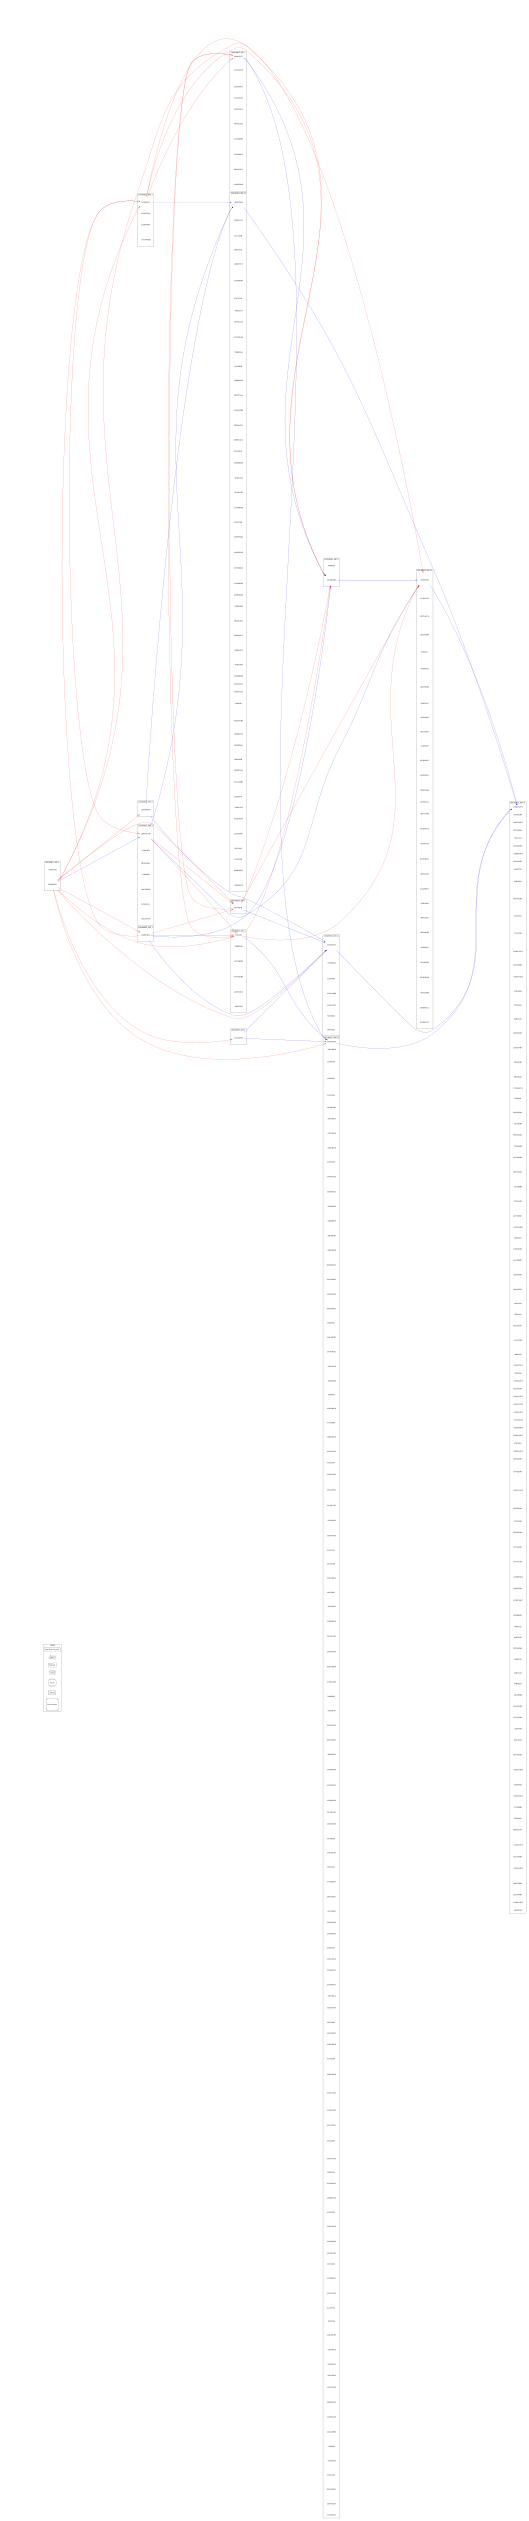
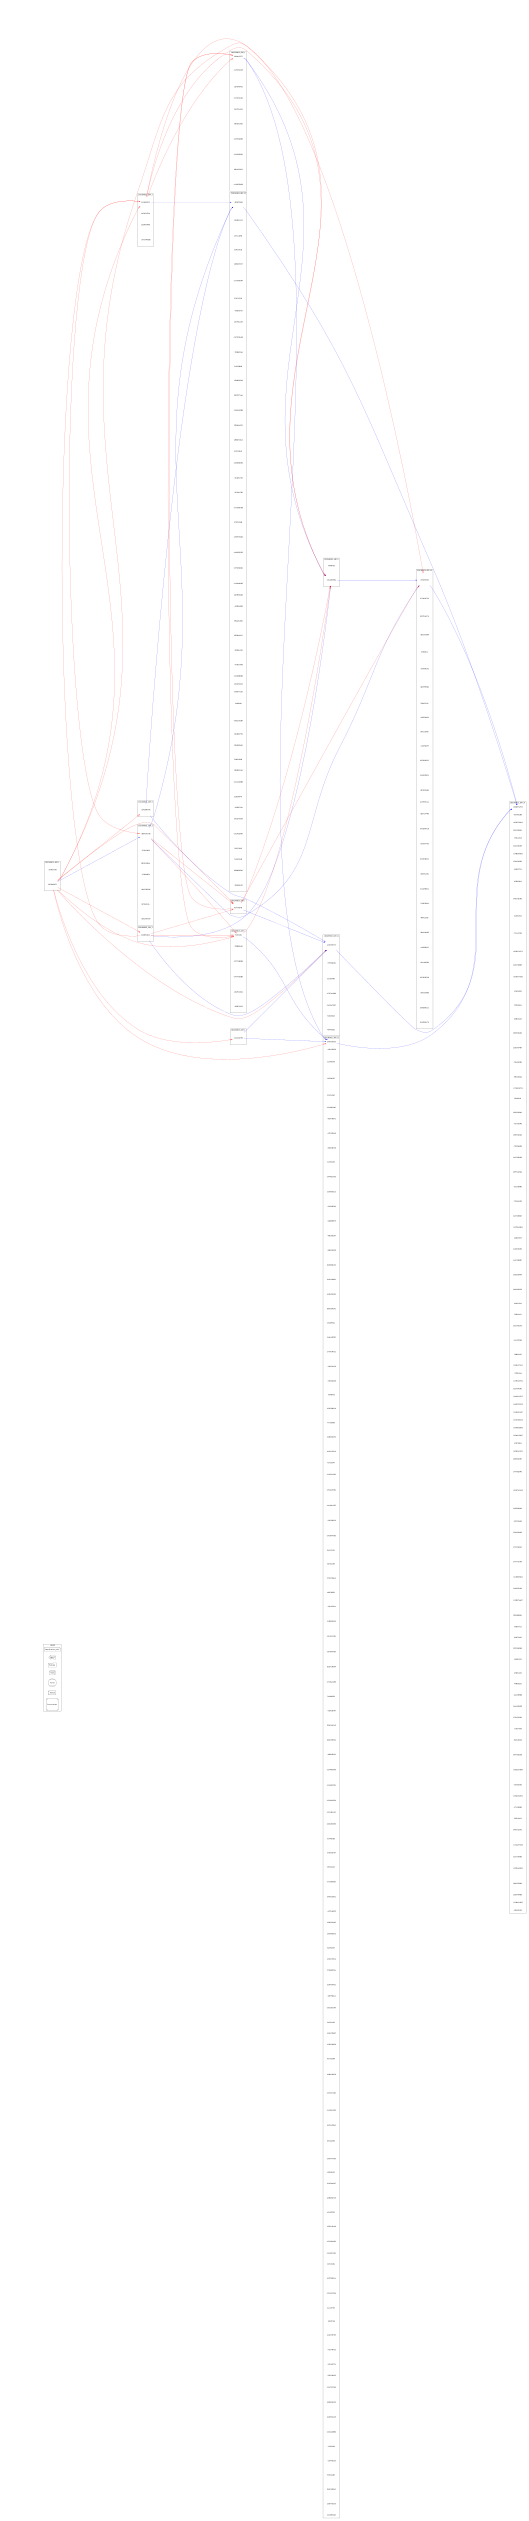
  digraph {
    compound=true
    fontname="JetBrains Mono"
    nodesep=0.5
    rankdir=LR
    ranksep=10
    node [fontname="JetBrains Mono" shape=Msquare color=white style=filled]
    edge [arrowhead=normalicurvecurve color=red fontname="JetBrains Mono"]
    Compilation_Unit [shape=note color="" style=""]
    Import [shape=lpromoter color="" style=""]
    Package [shape=folder color="" style=""]
    Type [shape=box3d color="" style=""]
    Field [shape=Mcircle color="" style=""]
    Method [shape=component color="" style=""]
    Instruction [color="" style=""]
    -273933705
    1213180873
    1120853261
    1414886721
    1676115796 [shape=component]
    1168459488
    -1776798838
    -1889291720
    -372112032 [shape=Mcircle]
    1801340366 [shape=component]
    -479686834
    -1062785062
    257859476
    -1552259327
    867440548
    -1192800791
    1636645377 [shape=lpromoter]
    -1492944349 [shape=Mcircle]
    1324190916
    -1176544421 [shape=component]
    2141734562
    1965261581
    -1395316893
    -1395287071
    2084425811
    -1408759630
    71674281 [shape=component]
    -798888484
    -1977480905
    -1977451083
    1452712862
    -930572933
    -1361949735
    97989786
    -1046098552
    -1730591572 [shape=Mcircle]
    1711612792 [shape=Mcircle]
    1007944376 [shape=Mcircle]
    -1032542090 [shape=Mcircle]
    55250744 [shape=Mcircle]
    -356493191 [shape=Mcircle]
    -1869990269 [shape=Mcircle]
    378033314
    -820791052
    696115878
    -125756997
    1875692523
    1365192824
    -2078325834
    2127557414 [shape=component]
    -1067174955
    1921507418
    -1730577729
    1523348254
    -1905943314
    1716790074
    -535675091
    788913356
    -2066486995
    -665283267
    -2114868318
    1873623398
    -1693653058
    1585206111
    1040984475
    1451991773 [shape=Mcircle]
    -573506284 [shape=Mcircle]
    331819907
    -1787649080
    -1655672017 [shape=component]
    728358419
    489922012
    -825929865 [shape=Mcircle]
    1333031111 [shape=Mcircle]
    157141950
    619517133
    1480435317
    -1775940797 [shape=Mcircle]
    370717715 [shape=Mcircle]
    -435520727 [shape=component]
    1737704159
    -1570176420
    -799889265
    349358895
    1128028568
    2022737466
    -1504043980
    1815666551
    1898373843
    532315541 [shape=component]
    -1095005992
    -514094730
    -517484780
    -1442891458
    570707408
    -1989771023
    -1605870793
    -1572026811
    -1490696963
    1527858608 [shape=component]
    -499096088
    1956454881
    1875069547
    -929054310
    -777527098
    -1230680203 [shape=rectangle]
    1341196663 [shape=lpromoter]
    1438174130 [shape=box3d]
    n116 [label=92698684 shape=Mcircle]
    -2001214287 [shape=Mcircle]
    1164886796 [shape=component]
    1184500684
    320054500
    1959052165 [shape=component]
    -1541223083
    320689744
    -432587364 [shape=component]
    1642175558
    -1519653934
    729371107
    741897428 [shape=component]
    2090000560
    -786208492
    1975519655 [shape=lpromoter]
    -695423858 [shape=box3d]
    113930736 [shape=Mcircle]
    405989317 [shape=Mcircle]
    913943847 [shape=Mcircle]
    -1260022667 [shape=component]
    -867640071
    -679495660
    -829638728
    145961533
    -1999265718
    1164865212
    -554505309
    -560089075
    -986255204
    -508215990
    2063006452
    1634426801
    1635351283
    2007284291
    396899547
    1466435981
    1747578721
    -499211130
    -499181308
    75706952
    1912300240
    477358930
    1238651393
    1042137919
    724651944 [shape=component]
    -1103249215
    -1926489367
    -1640041971
    -949709219
    -1928495782
    863431414
    587047875
    1727279842
    688788554
    -121467044
    1438862555
    -1049412354
    -1048487872
    2015470209
    -1720462358
    760089510
    -619618704
    1063464140
    1063493962
    -908035991
    -1299983948
    -1150283794
    -1528298726
    -1314804147 [shape=component]
    -2001983939
    519920186
    1433321707
    383564614
    -1423860027
    n191 [label=1924613831]
    -627545099
    1396511683 [shape=component]
    1257056526
    965933977
    1451274046 [shape=component]
    1722887254
    2140454931
    -109750644 [shape=component]
    -1031816793
    969541219
    1451275007 [shape=component]
    1720139850
    837551890
    1586645038 [shape=Mcircle]
    -1293174569 [shape=Mcircle]
    -1438169939
    1672437861
    853218703 [shape=Mcircle]
    -1907779792 [shape=Mcircle]
    408306112 [shape=component]
    2143961967
    1698051735
    636398133
    1351145160
    -1392560652
    -1555073223 [shape=component]
    169422264
    1627983544
    -1994327040
    641497715
    82227700
    1422722785
    -442778763
    -941362724
    -587236955 [shape=component]
    -1267329136
    1899015299
    1632564120
    -1301488050
    -19936910
    -127915166
    538116687
    2067409561
    1365446165
    -1230505627 [shape=rectangle]
    -1002576972 [shape=note]
    -827871280 [shape=note]
    -2029730042 [shape=lpromoter]
    1014530624 [shape=lpromoter]
    -89141548 [shape=lpromoter]
    1351325195 [shape=lpromoter]
    -1708509056 [shape=box3d]
    1315049939 [shape=rectangle]
    260533745 [shape=rectangle]
    307803862 [shape=Mcircle]
    1956736703 [shape=Mcircle]
    811951915 [shape=Mcircle]
    -711447313 [shape=Mcircle]
    -2039176371 [shape=Mcircle]
    1651718025 [shape=component]
    -1692347520
    421536990
    978730594
    409825420
    1838216656
    1320457484
    -704552201
    -985270116
    -1713018731 [shape=component]
    13849842
    1052635661
    -734191992 [shape=component]
    1590732133
    -728706820 [shape=component]
    1617281930
    2097163166
    -521768982
    -719844225
    1673190017
    -1227962002 [shape=component]
    660353519
    1428219233 [shape=component]
    1467189037
    1501569549
    1040650170
    668121516
    370591454 [shape=component]
    1011756173
    -344707535
    -80801485
    -1395427241 [shape=note]
    -27984166 [shape=lpromoter]
    -1729125796 [shape=lpromoter]
    1317594391 [shape=lpromoter]
    -2104941573 [shape=lpromoter]
    -1681129318 [shape=lpromoter]
    -1199691487 [shape=lpromoter]
    -1571780178 [shape=lpromoter]
    -1919020858 [shape=box3d]
    -1596245097 [shape=rectangle]
    923370813 [shape=rectangle]
    -1895261521 [shape=rectangle]
    1098252357 [shape=rectangle]
    1444862992 [shape=Mcircle]
    -2042761458 [shape=Mcircle]
    1203506816 [shape=Mcircle]
    -529211639 [shape=component]
    1596992695
    1773378117
    1777714769
    -1149805061
    1128975426 [shape=component]
    -1338576607
    1826808624
    875064712 [shape=component]
    809272489
    1539360360 [shape=component]
    848483425
    821854120
    799868236 [shape=component]
    -661490508
    1646406528 [shape=component]
    1754557636
    -57234788 [shape=component]
    -818448115
    2047255218
    -1051257889
    -166562152
    -1963296552 [shape=component]
    -471490602
    398749213 [shape=component]
    1903712242
    -1711697198
    1314175503 [shape=component]
    -1992169035
    1865675862
    1620797850 [shape=rectangle]
    -1230614855 [shape=rectangle]
    -108249419 [shape=note]
    subgraph cluster_1 {
      color=black
      label=LEGEND
      Compilation_Unit
      Import
      Package
      Type
      Field
      Method
      Instruction
    }
    subgraph cluster_2 {
      color=black
      label=COOCURENCE_GRP_0
      -273933705
      1213180873
    }
    subgraph cluster_3 {
      color=black
      label=COOCURENCE_GRP_1
      1120853261
    }
    subgraph cluster_4 {
      color=black
      label=COOCURENCE_GRP_2
      1414886721
      1676115796
      1168459488
      -1776798838
    }
    subgraph cluster_5 {
      color=black
      label=COOCURENCE_GRP_3
      -1889291720
      -372112032
      1801340366
      -479686834
      -1062785062
      257859476
      -1552259327
    }
    subgraph cluster_6 {
      color=black
      label=COOCURENCE_GRP_4
      867440548
    }
    subgraph cluster_7 {
      color=black
      label=COOCURENCE_GRP_5
      -1192800791
    }
    subgraph cluster_8 {
      color=black
      label=COOCURENCE_GRP_6
      1636645377
      -1492944349
      1324190916
      -1176544421
      2141734562
      1965261581
      -1395316893
      -1395287071
      2084425811
      -1408759630
    }
    subgraph cluster_9 {
      color=black
      label=COOCURENCE_GRP_7
      71674281
      -798888484
      -1977480905
      -1977451083
      1452712862
      -930572933
    }
    subgraph cluster_10 {
      color=black
      label=COOCURENCE_GRP_8
      -1361949735
    }
    subgraph cluster_11 {
      color=black
      label=COOCURENCE_GRP_9
      97989786
      -1046098552
    }
    subgraph cluster_12 {
      color=black
      label=COOCURENCE_GRP_10
      -1730591572
      1711612792
      1007944376
      -1032542090
      55250744
      -356493191
      -1869990269
      378033314
      -820791052
      696115878
      -125756997
      1875692523
      1365192824
      -2078325834
      2127557414
      -1067174955
      1921507418
      -1730577729
      1523348254
      -1905943314
      1716790074
      -535675091
      788913356
      -2066486995
      -665283267
      -2114868318
      1873623398
      -1693653058
      1585206111
      1040984475
    }
    subgraph cluster_13 {
      color=black
      label=COOCURENCE_GRP_11
      1451991773
      -573506284
      331819907
      -1787649080
      -1655672017
      728358419
      489922012
    }
    subgraph cluster_14 {
      color=black
      label=COOCURENCE_GRP_12
      -825929865
      1333031111
      157141950
      619517133
      1480435317
      -1775940797
      370717715
      -435520727
      1737704159
      -1570176420
      -799889265
      349358895
      1128028568
      2022737466
      -1504043980
      1815666551
      1898373843
      532315541
      -1095005992
      -514094730
      -517484780
      -1442891458
      570707408
      -1989771023
      -1605870793
      -1572026811
      -1490696963
      1527858608
      -499096088
      1956454881
      1875069547
      -929054310
      -777527098
      -1230680203
      1341196663
      1438174130
      n116
      -2001214287
      1164886796
      1184500684
      320054500
      1959052165
      -1541223083
      320689744
      -432587364
      1642175558
      -1519653934
      729371107
      741897428
      2090000560
      -786208492
    }
    subgraph cluster_15 {
      color=black
      label=COOCURENCE_GRP_13
      1975519655
      -695423858
      113930736
      405989317
      913943847
      -1260022667
      -867640071
      -679495660
      -829638728
      145961533
      -1999265718
      1164865212
      -554505309
      -560089075
      -986255204
      -508215990
      2063006452
      1634426801
      1635351283
      2007284291
      396899547
      1466435981
      1747578721
      -499211130
      -499181308
      75706952
      1912300240
      477358930
      1238651393
      1042137919
      724651944
      -1103249215
      -1926489367
      -1640041971
      -949709219
      -1928495782
      863431414
      587047875
      1727279842
      688788554
      -121467044
      1438862555
      -1049412354
      -1048487872
      2015470209
      -1720462358
      760089510
      -619618704
      1063464140
      1063493962
      -908035991
      -1299983948
      -1150283794
      -1528298726
      -1314804147
      -2001983939
      519920186
      1433321707
      383564614
      -1423860027
      n191
      -627545099
      1396511683
      1257056526
      965933977
      1451274046
      1722887254
      2140454931
      -109750644
      -1031816793
      969541219
      1451275007
      1720139850
      837551890
      1586645038
      -1293174569
      -1438169939
      1672437861
      853218703
      -1907779792
      408306112
      2143961967
      1698051735
      636398133
      1351145160
      -1392560652
      -1555073223
      169422264
      1627983544
      -1994327040
      641497715
      82227700
      1422722785
      -442778763
      -941362724
      -587236955
      -1267329136
      1899015299
      1632564120
      -1301488050
      -19936910
      -127915166
      538116687
      2067409561
      1365446165
      -1230505627
    }
    subgraph cluster_16 {
      color=black
      label=COOCURENCE_GRP_14
      -1002576972
      -827871280
      -2029730042
      1014530624
      -89141548
      1351325195
      -1708509056
      1315049939
      260533745
      307803862
      1956736703
      811951915
      -711447313
      -2039176371
      1651718025
      -1692347520
      421536990
      978730594
      409825420
      1838216656
      1320457484
      -704552201
      -985270116
      -1713018731
      13849842
      1052635661
      -734191992
      1590732133
      -728706820
      1617281930
      2097163166
      -521768982
      -719844225
      1673190017
      -1227962002
      660353519
      1428219233
      1467189037
      1501569549
      1040650170
      668121516
      370591454
      1011756173
      -344707535
      -80801485
      -1395427241
      -27984166
      -1729125796
      1317594391
      -2104941573
      -1681129318
      -1199691487
      -1571780178
      -1919020858
      -1596245097
      923370813
      -1895261521
      1098252357
      1444862992
      -2042761458
      1203506816
      -529211639
      1596992695
      1773378117
      1777714769
      -1149805061
      1128975426
      -1338576607
      1826808624
      875064712
      809272489
      1539360360
      848483425
      821854120
      799868236
      -661490508
      1646406528
      1754557636
      -57234788
      -818448115
      2047255218
      -1051257889
      -166562152
      -1963296552
      -471490602
      398749213
      1903712242
      -1711697198
      1314175503
      -1992169035
      1865675862
      1620797850
      -1230614855
      -108249419
    }
    1213180873 -> 1120853261
    1213180873 -> 1414886721
    1213180873 -> -1889291720 [color=blue arrowhead=""]
    1213180873 -> 867440548
    1213180873 -> -1192800791
    1213180873 -> 71674281
    1213180873 -> -1361949735
    1213180873 -> -1046098552
    1213180873 -> 1451991773
    1213180873 -> 1975519655
    1120853261 -> 1414886721
    1120853261 -> 867440548
    1120853261 -> 71674281
    1120853261 -> -1046098552 [color=blue arrowhead=""]
    1120853261 -> 1451991773 [color=blue arrowhead=""]
    1414886721 -> -1889291720
    1414886721 -> 1636645377
    1414886721 -> -1046098552
    1414886721 -> -1730591572
    1414886721 -> -825929865 [color=blue arrowhead=""]
    -1889291720 -> 867440548
    -1889291720 -> 71674281
    -1889291720 -> -1730591572 [color=blue arrowhead=""]
    -1889291720 -> -825929865 [color=blue arrowhead=""]
    867440548 -> 1636645377
    867440548 -> -1046098552
    867440548 -> -1730591572
    867440548 -> 1451991773 [color=blue arrowhead=""]
    -1192800791 -> 1451991773 [color=blue arrowhead=""]
    -1192800791 -> -825929865 [color=blue arrowhead=""]
    1636645377 -> 71674281
    1636645377 -> -1046098552 [color=blue arrowhead=""]
    1636645377 -> 1975519655 [color=blue arrowhead=""]
    71674281 -> -1046098552
-   71674281 -> -1730591572
    71674281 -> 1975519655 [color=blue arrowhead=""]
    -1361949735 -> 1451991773 [color=blue arrowhead=""]
    -1361949735 -> 1975519655 [color=blue arrowhead=""]
    -1046098552 -> -1730591572 [color=blue arrowhead=""]
    -1730591572 -> -1002576972 [color=blue arrowhead=""]
    1451991773 -> -1002576972 [color=blue arrowhead=""]
    -825929865 -> -1002576972 [color=blue arrowhead=""]
    1975519655 -> -1002576972 [color=blue arrowhead=""]
  }
